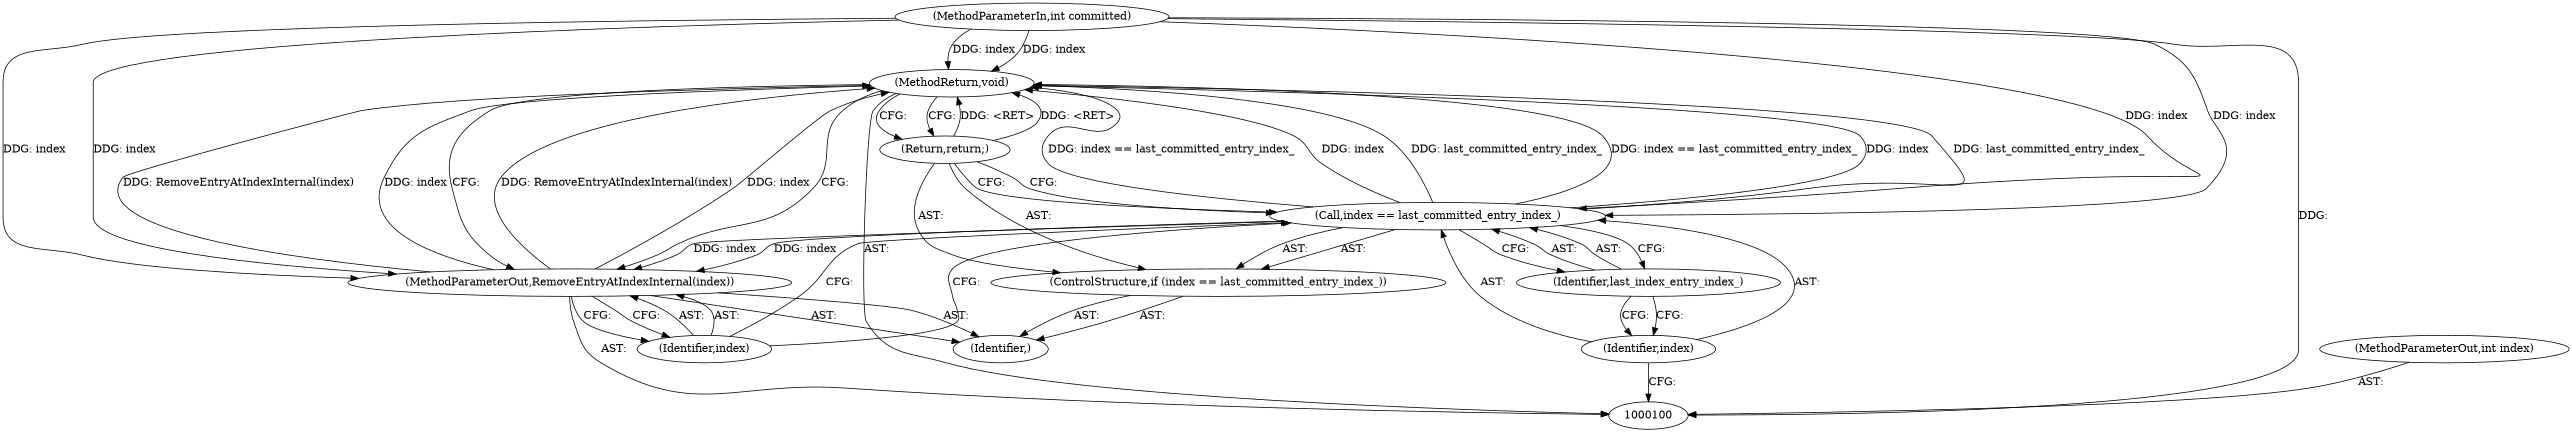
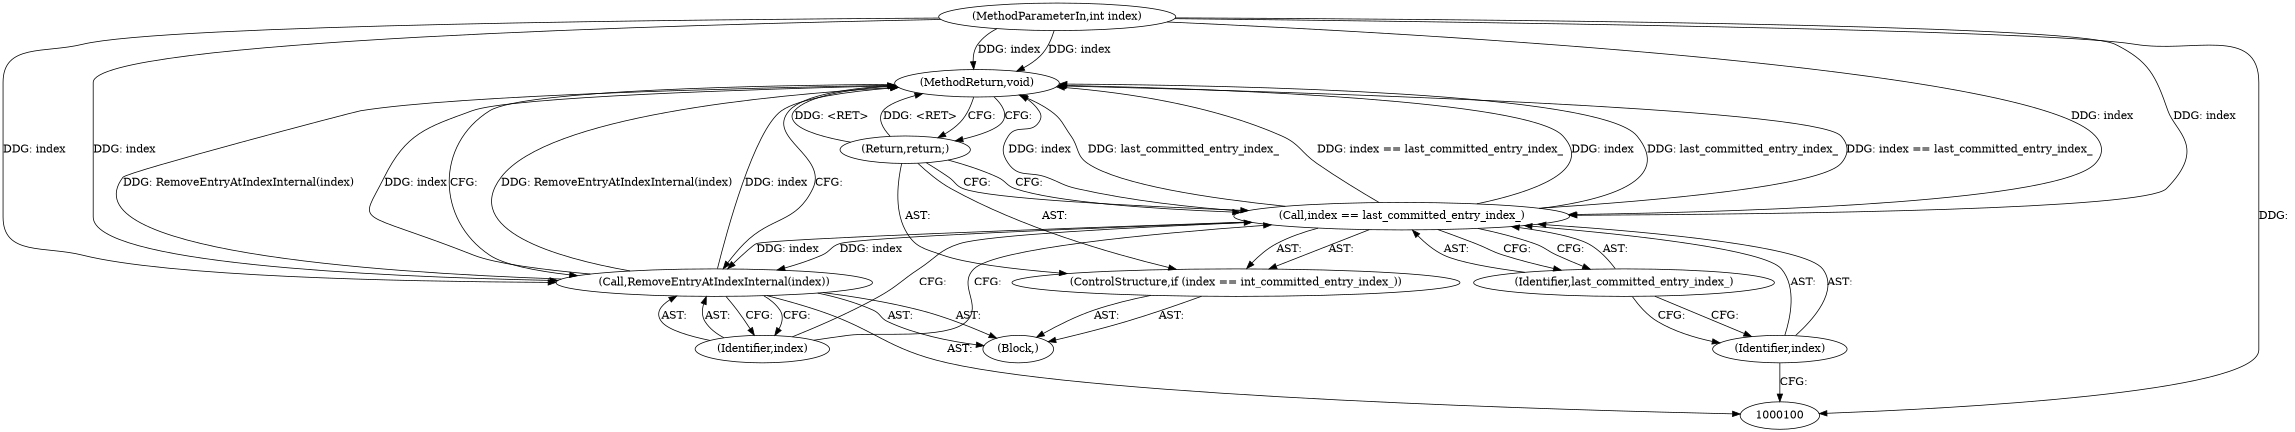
  digraph {
    n1 [label="(MethodReturn,void)"]
    n2 [label="(Return,return;)"]
-   n3 [label="(MethodParameterOut,RemoveEntryAtIndexInternal(index))"]
+   n3 [label="(Call,RemoveEntryAtIndexInternal(index))"]
    1000100
    n5 [label="(Call,index == last_committed_entry_index_)"]
-   n6 [label="(ControlStructure,if (index == last_committed_entry_index_))"]
-   n7 [label="(Identifier,)"]
+   n6 [label="(ControlStructure,if (index == int_committed_entry_index_))"]
+   n7 [label="(Block,)"]
    n8 [label="(Identifier,index)"]
-   n9 [label="(MethodParameterIn,int committed)"]
-   n10 [label="(Identifier,last_index_entry_index_)"]
-   n11 [label="(MethodParameterOut,int index)"]
+   n9 [label="(MethodParameterIn,int index)"]
+   n10 [label="(Identifier,last_committed_entry_index_)"]
    n12 [label="(Identifier,index)"]
    n1 -> n2 [label="CFG: "]
    n1 -> n2 [label="CFG: "]
    n1 -> n3 [label="CFG: "]
    n1 -> n3 [label="CFG: "]
-   n1 -> 1000100 [label="AST: "]
    n2 -> n1 [label="DDG: <RET>"]
    n2 -> n1 [label="DDG: <RET>"]
    n2 -> n5 [label="CFG: "]
    n2 -> n5 [label="CFG: "]
    n2 -> n6 [label="AST: "]
    n2 -> n6 [label="AST: "]
    n3 -> n1 [label="DDG: RemoveEntryAtIndexInternal(index)"]
    n3 -> n1 [label="DDG: index"]
    n3 -> n1 [label="DDG: RemoveEntryAtIndexInternal(index)"]
    n3 -> n1 [label="DDG: index"]
    n3 -> 1000100 [label="AST: "]
    n3 -> n7 [label="AST: "]
    n3 -> n7 [label="AST: "]
    n3 -> n8 [label="CFG: "]
    n3 -> n8 [label="CFG: "]
    n5 -> n1 [label="DDG: index == last_committed_entry_index_"]
    n5 -> n1 [label="DDG: index"]
    n5 -> n1 [label="DDG: last_committed_entry_index_"]
    n5 -> n1 [label="DDG: index == last_committed_entry_index_"]
    n5 -> n1 [label="DDG: index"]
    n5 -> n1 [label="DDG: last_committed_entry_index_"]
    n5 -> n3 [label="DDG: index"]
    n5 -> n3 [label="DDG: index"]
    n5 -> n6 [label="AST: "]
    n5 -> n6 [label="AST: "]
    n5 -> n10 [label="CFG: "]
    n5 -> n10 [label="CFG: "]
    n6 -> n7 [label="AST: "]
    n6 -> n7 [label="AST: "]
    n8 -> n3 [label="AST: "]
    n8 -> n3 [label="AST: "]
    n8 -> n5 [label="CFG: "]
    n8 -> n5 [label="CFG: "]
    n9 -> n1 [label="DDG: index"]
    n9 -> n1 [label="DDG: index"]
    n9 -> n3 [label="DDG: index"]
    n9 -> n3 [label="DDG: index"]
    n9 -> 1000100 [label="DDG: "]
    n9 -> n5 [label="DDG: index"]
    n9 -> n5 [label="DDG: index"]
    n10 -> n5 [label="AST: "]
    n10 -> n5 [label="AST: "]
    n10 -> n12 [label="CFG: "]
    n10 -> n12 [label="CFG: "]
-   n11 -> 1000100 [label="AST: "]
    n12 -> 1000100 [label="CFG: "]
    n12 -> n5 [label="AST: "]
    n12 -> n5 [label="AST: "]
  }
